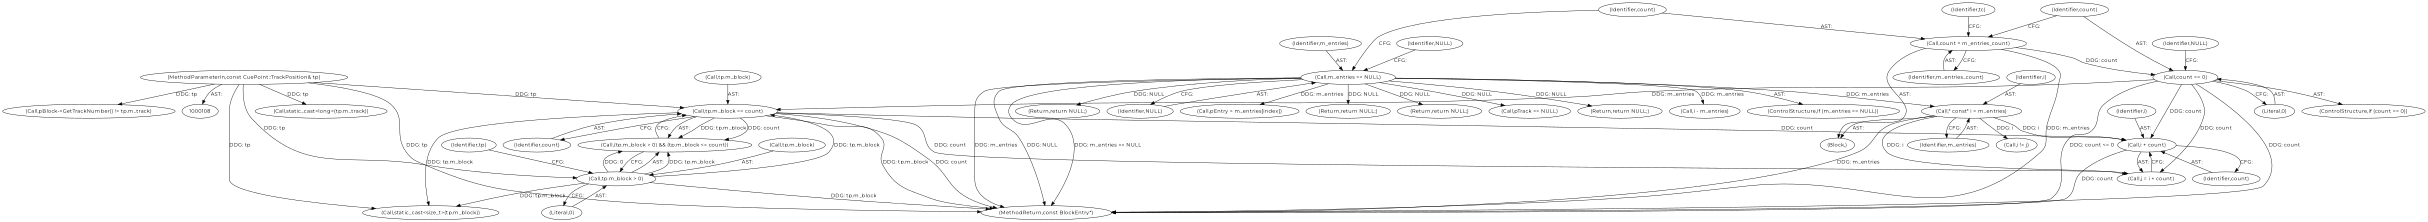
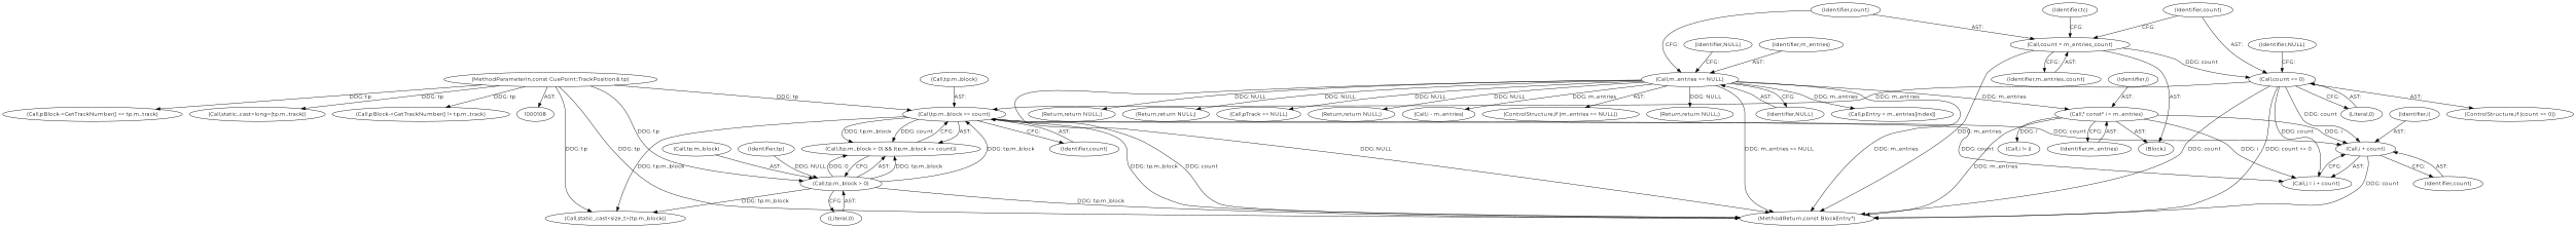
  digraph {
    fontname=Montserrat
    node [fontname=Montserrat]
    edge [fontname=Montserrat]
    n1 [label="(Call,i + count)"]
    n2 [label="(Identifier,count)"]
    n3 [label="(MethodReturn,const BlockEntry*)"]
    n4 [label="(Call,j = i + count)"]
    n5 [label="(Call,* const* i = m_entries)"]
    n6 [label="(Identifier,m_entries)"]
    n7 [label="(Call,i != j)"]
    n8 [label="(Block,)"]
    n9 [label="(Call,m_entries == NULL)"]
    n10 [label="(Call,pEntry = m_entries[index])"]
    n11 [label="(Return,return NULL;)"]
    n12 [label="(Return,return NULL;)"]
    n13 [label="(Call,pTrack == NULL)"]
    n14 [label="(Return,return NULL;)"]
    n15 [label="(Call,i - m_entries)"]
    n16 [label="(ControlStructure,if (m_entries == NULL))"]
    n17 [label="(Return,return NULL;)"]
    n18 [label="(Identifier,NULL)"]
    n19 [label="(Call,count <= 0)"]
    n20 [label="(Call,tp.m_block <= count)"]
    n21 [label="(Literal,0)"]
    n22 [label="(ControlStructure,if (count <= 0))"]
    n23 [label="(Call,(tp.m_block > 0) && (tp.m_block <= count))"]
    n24 [label="(Call,static_cast<size_t>(tp.m_block))"]
    n25 [label="(Identifier,count)"]
    n26 [label="(Call,count = m_entries_count)"]
    n27 [label="(Identifier,m_entries_count)"]
    n28 [label="(Call,tp.m_block > 0)"]
    n29 [label="(Literal,0)"]
    n30 [label="(MethodParameterIn,const CuePoint::TrackPosition& tp)"]
+   n31 [label="(Call,pBlock->GetTrackNumber() == tp.m_track)"]
    n32 [label="(Call,static_cast<long>(tp.m_track))"]
    n33 [label="(Call,pBlock->GetTrackNumber() != tp.m_track)"]
    1000108
    n35 [label="(Call,tp.m_block)"]
    n36 [label="(Identifier,i)"]
    n37 [label="(Identifier,tc)"]
    n38 [label="(Call,tp.m_block)"]
    n39 [label="(Identifier,NULL)"]
    n40 [label="(Identifier,count)"]
    n41 [label="(Identifier,count)"]
    n42 [label="(Identifier,m_entries)"]
    n43 [label="(Identifier,i)"]
    n44 [label="(Identifier,NULL)"]
    n45 [label="(Identifier,tp)"]
    n1 -> n2 [label="CFG: "]
    n1 -> n3 [label="DDG: count"]
    n1 -> n4 [label="AST: "]
    n2 -> n1 [label="AST: "]
    n4 -> n1 [label="CFG: "]
    n5 -> n1 [label="DDG: i"]
    n5 -> n3 [label="DDG: m_entries"]
    n5 -> n4 [label="DDG: i"]
    n5 -> n6 [label="CFG: "]
    n5 -> n7 [label="DDG: i"]
    n5 -> n8 [label="AST: "]
    n6 -> n5 [label="AST: "]
    n9 -> n3 [label="DDG: m_entries"]
    n9 -> n3 [label="DDG: NULL"]
    n9 -> n3 [label="DDG: m_entries == NULL"]
    n9 -> n5 [label="DDG: m_entries"]
    n9 -> n10 [label="DDG: m_entries"]
    n9 -> n11 [label="DDG: NULL"]
    n9 -> n12 [label="DDG: NULL"]
    n9 -> n13 [label="DDG: NULL"]
    n9 -> n14 [label="DDG: NULL"]
    n9 -> n15 [label="DDG: m_entries"]
    n9 -> n16 [label="AST: "]
    n9 -> n17 [label="DDG: NULL"]
    n9 -> n18 [label="CFG: "]
    n18 -> n9 [label="AST: "]
    n19 -> n1 [label="DDG: count"]
    n19 -> n3 [label="DDG: count <= 0"]
    n19 -> n3 [label="DDG: count"]
    n19 -> n4 [label="DDG: count"]
    n19 -> n20 [label="DDG: m_entries"]
    n19 -> n21 [label="CFG: "]
    n19 -> n22 [label="AST: "]
    n20 -> n1 [label="DDG: count"]
    n20 -> n3 [label="DDG: tp.m_block"]
    n20 -> n3 [label="DDG: count"]
    n20 -> n4 [label="DDG: count"]
    n20 -> n23 [label="AST: "]
    n20 -> n23 [label="DDG: tp.m_block"]
    n20 -> n23 [label="DDG: count"]
    n20 -> n24 [label="DDG: tp.m_block"]
    n20 -> n25 [label="CFG: "]
    n21 -> n19 [label="AST: "]
    n23 -> n20 [label="CFG: "]
    n23 -> n28 [label="CFG: "]
    n25 -> n20 [label="AST: "]
    n26 -> n3 [label="DDG: m_entries"]
    n26 -> n8 [label="AST: "]
    n26 -> n19 [label="DDG: count"]
    n26 -> n27 [label="CFG: "]
    n27 -> n26 [label="AST: "]
    n28 -> n3 [label="DDG: tp.m_block"]
    n28 -> n20 [label="DDG: tp.m_block"]
    n28 -> n23 [label="AST: "]
    n28 -> n23 [label="DDG: tp.m_block"]
    n28 -> n23 [label="DDG: 0"]
    n28 -> n24 [label="DDG: tp.m_block"]
    n28 -> n29 [label="CFG: "]
    n29 -> n28 [label="AST: "]
    n30 -> n3 [label="DDG: tp"]
    n30 -> n20 [label="DDG: tp"]
    n30 -> n24 [label="DDG: tp"]
    n30 -> n28 [label="DDG: tp"]
+   n30 -> n31 [label="DDG: tp"]
    n30 -> n32 [label="DDG: tp"]
    n30 -> n33 [label="DDG: tp"]
    n30 -> 1000108 [label="AST: "]
    n35 -> n20 [label="AST: "]
    n36 -> n1 [label="AST: "]
    n37 -> n26 [label="CFG: "]
    n38 -> n28 [label="AST: "]
    n39 -> n9 [label="CFG: "]
    n40 -> n9 [label="CFG: "]
    n40 -> n26 [label="AST: "]
    n41 -> n19 [label="AST: "]
    n41 -> n26 [label="CFG: "]
    n42 -> n9 [label="AST: "]
    n43 -> n5 [label="AST: "]
    n44 -> n19 [label="CFG: "]
-   n45 -> n28 [label="CFG: "]
+   n45 -> n28 [label="DDG: NULL"]
  }
